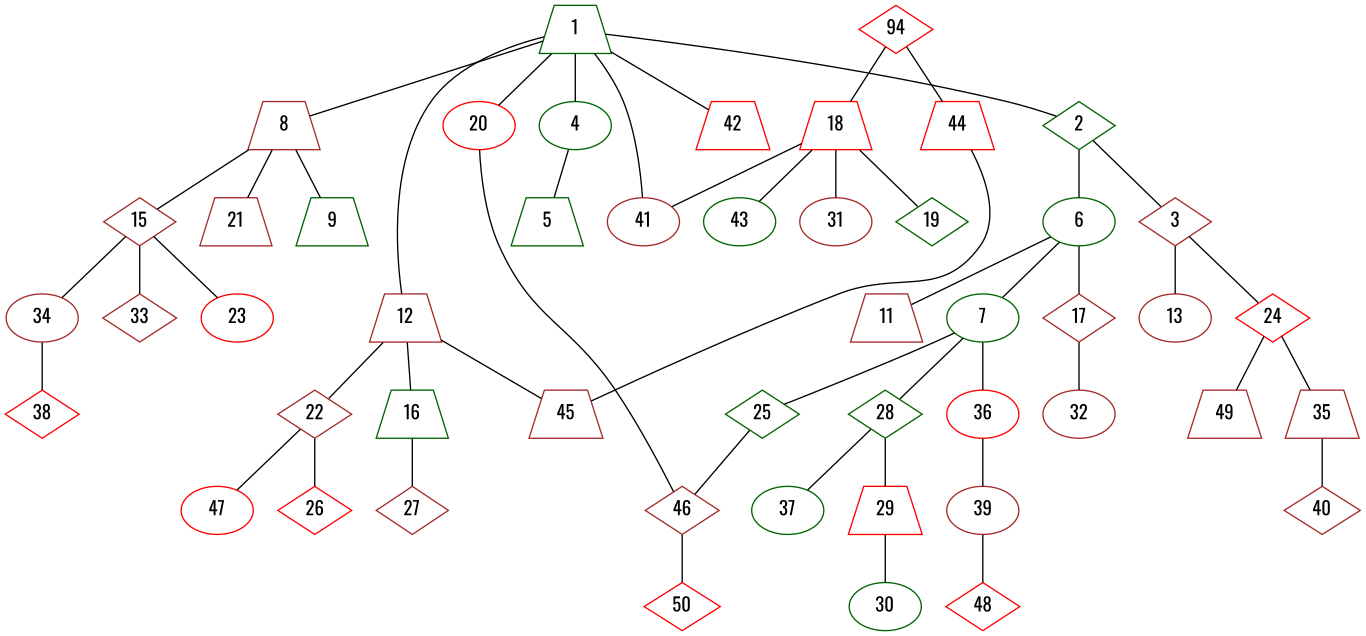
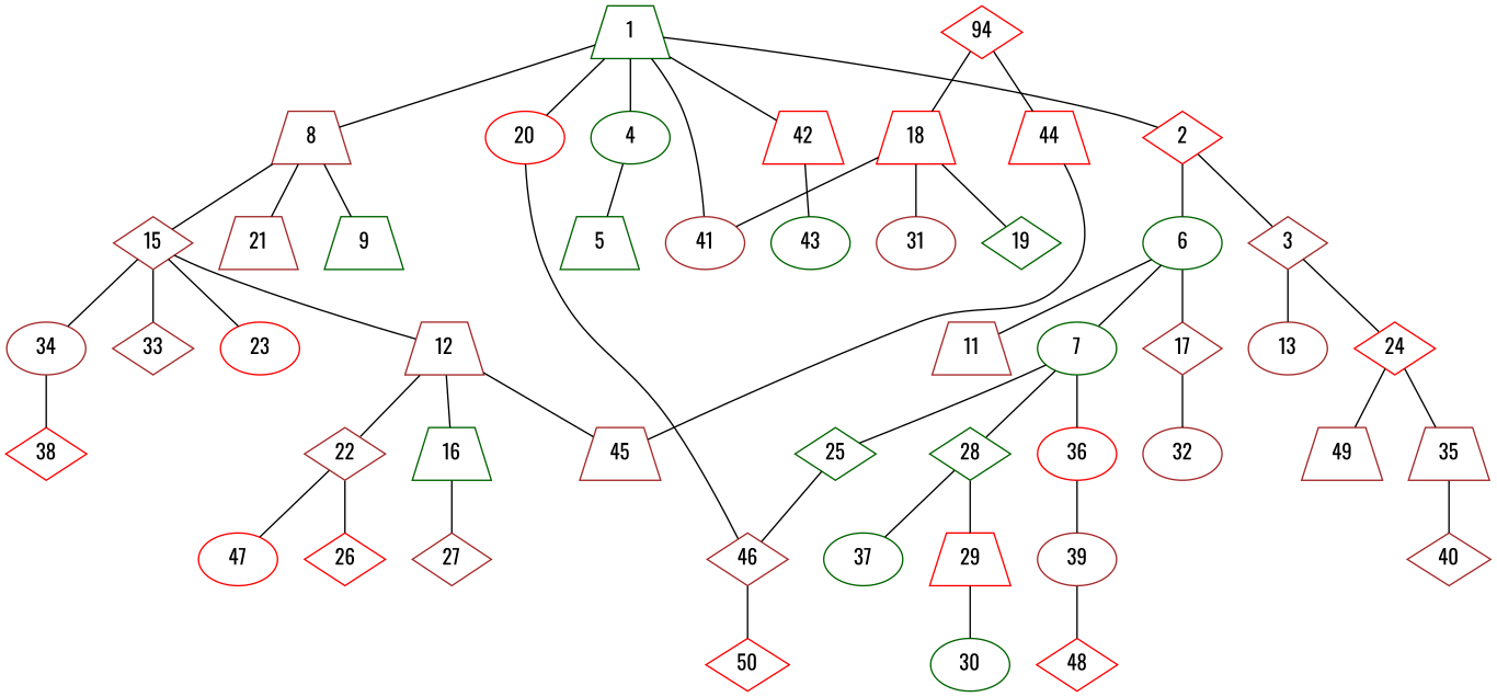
  graph {
    fontname=Oswald
    node [color=brown fontname=Oswald shape=diamond]
    edge [fontname=Oswald]
    1 [color=darkgreen shape=trapezium]
-   2 [color=darkgreen]
+   2 [color=red]
    4 [color=darkgreen shape=ellipse]
    8 [shape=trapezium]
    12 [shape=trapezium]
    20 [color=red shape=ellipse]
    41 [shape=ellipse]
    42 [color=red shape=trapezium]
    3
    6 [color=darkgreen shape=ellipse]
    5 [color=darkgreen shape=trapezium]
    9 [color=darkgreen shape=trapezium]
    15
    21 [shape=trapezium]
    16 [color=darkgreen shape=trapezium]
    22
    45 [shape=trapezium]
    46
    13 [shape=ellipse]
    24 [color=red]
    7 [color=darkgreen shape=ellipse]
    11 [shape=trapezium]
    17
    23 [color=red shape=ellipse]
    33
    34 [shape=ellipse]
    27
    47 [color=red shape=ellipse]
    26 [color=red]
    50 [color=red]
    35 [shape=trapezium]
    49 [shape=trapezium]
    25 [color=darkgreen]
    28 [color=darkgreen]
    36 [color=red shape=ellipse]
    32 [shape=ellipse]
    40
    n38 [color=red label=94]
    18 [color=red shape=trapezium]
    44 [color=red shape=trapezium]
    29 [color=red shape=trapezium]
    37 [color=darkgreen shape=ellipse]
    39 [shape=ellipse]
    30 [color=darkgreen shape=ellipse]
    48 [color=red]
    38 [color=red]
    19 [color=darkgreen]
    31 [shape=ellipse]
    43 [color=darkgreen shape=ellipse]
    1 -- 2
    1 -- 4
    1 -- 8
-   1 -- 12
+   15 -- 12
    1 -- 20
    1 -- 41
    1 -- 42
    2 -- 3
    2 -- 6
    4 -- 5
    8 -- 9
    8 -- 15
    8 -- 21
    12 -- 16
    12 -- 22
    12 -- 45
    20 -- 46
    3 -- 13
    3 -- 24
    6 -- 7
    6 -- 11
    6 -- 17
    15 -- 23
    15 -- 33
    15 -- 34
    16 -- 27
    22 -- 47
    22 -- 26
    46 -- 50
    24 -- 35
    24 -- 49
    7 -- 25
    7 -- 28
    7 -- 36
    17 -- 32
    34 -- 38
    35 -- 40
    25 -- 46
    28 -- 29
    28 -- 37
    36 -- 39
    n38 -- 18
    n38 -- 44
    18 -- 41
    18 -- 19
    18 -- 31
-   18 -- 43
+   42 -- 43
    44 -- 45
    29 -- 30
    39 -- 48
  }
